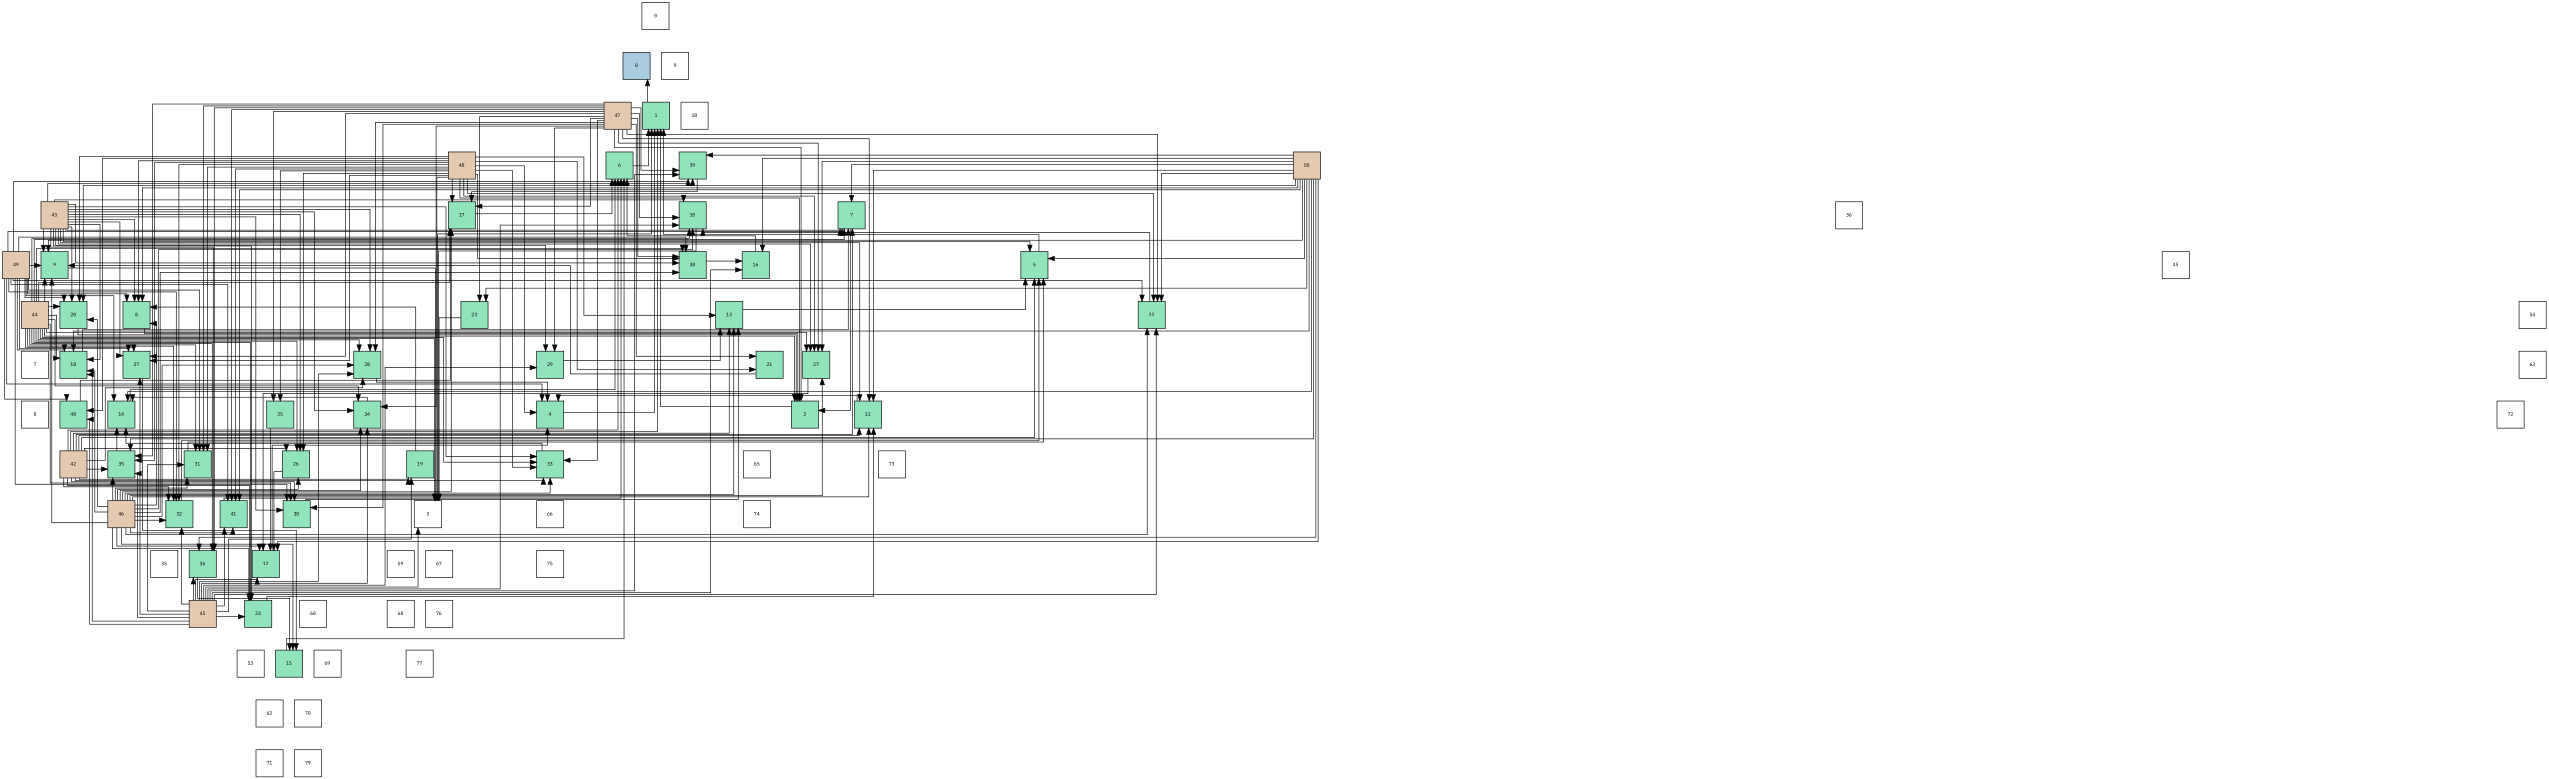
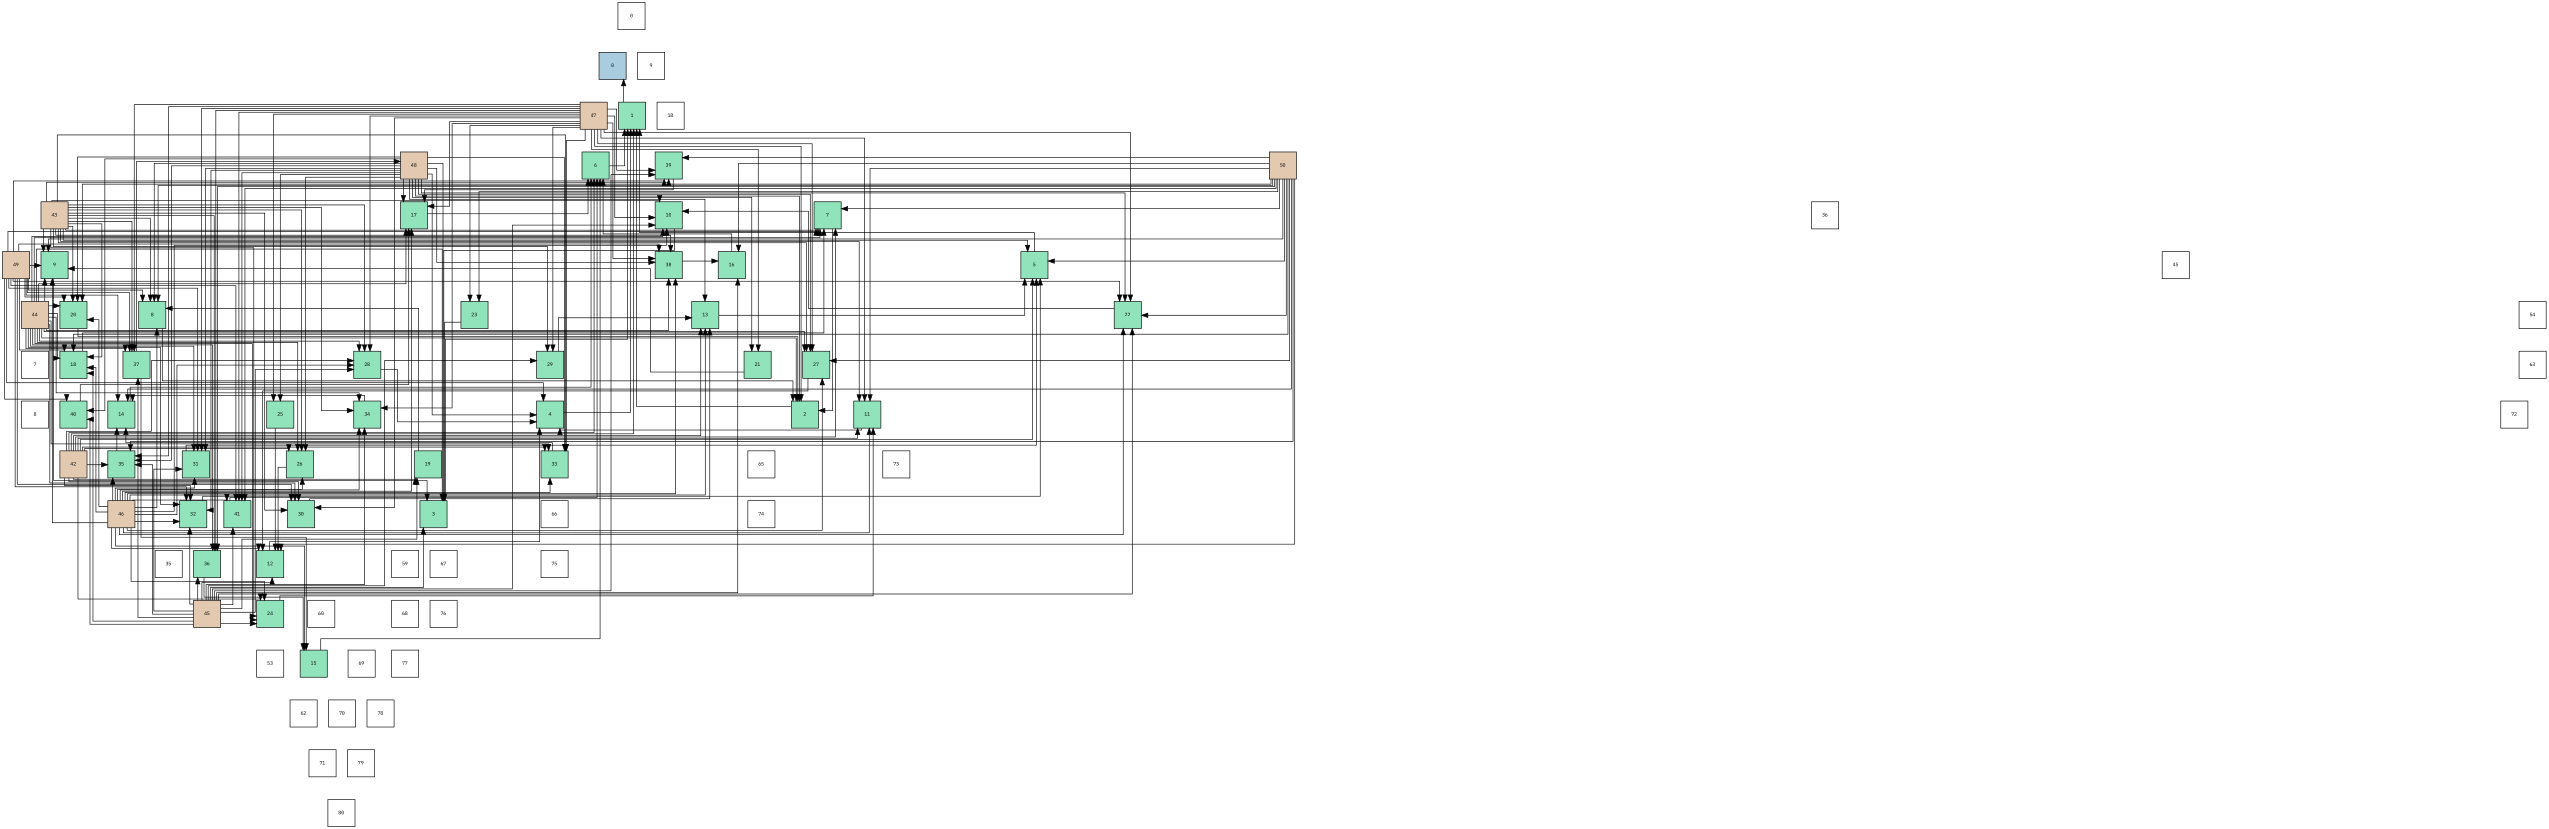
  digraph {
    fontname="IBM Plex Mono"
    rank=same
    rankdir=TB
    splines=ortho
    node [fillcolor="#91e3bb" fixedsize=true fontname="IBM Plex Mono" fontsize=8 shape=square style=filled]
    edge [constraint=false fontname="IBM Plex Mono" style=vis]
    n1 [fillcolor="#ffffff" label=0 width=0.6]
    n2 [fillcolor="#a9ccde" label=0 width=0.6]
    n3 [fillcolor="#ffffff" label=9 width=0.6]
    n4 [fillcolor="#e3c9af" label=47 width=0.6]
    n5 [label=1 width=0.6]
    n6 [fillcolor="#ffffff" label=18 width=0.6]
    n7 [fillcolor="#e3c9af" label=48 width=0.6]
    n8 [label=6 width=0.6]
    n9 [label=17 width=0.6]
    n10 [label=39 width=0.6]
    n11 [label=10 width=0.6]
    n12 [label=38 width=0.6]
    n13 [label=37 width=0.6]
    n14 [label=35 width=0.6]
    n15 [label=23 width=0.6]
    n16 [label=28 width=0.6]
    n17 [label=25 width=0.6]
    n18 [label=31 width=0.6]
    n19 [label=29 width=0.6]
    n20 [label=34 width=0.6]
    n21 [label=41 width=0.6]
    n22 [label=36 width=0.6]
    n23 [label=22 width=0.6]
    n24 [label=21 width=0.6]
    n25 [label=30 width=0.6]
    n26 [label=27 width=0.6]
    n27 [label=2 width=0.6]
    n28 [label=33 width=0.6]
    n29 [label=11 width=0.6]
    n30 [fillcolor="#e3c9af" label=43 width=0.6]
    n31 [label=20 width=0.6]
    n32 [label=40 width=0.6]
    n33 [label=8 width=0.6]
    n34 [label=32 width=0.6]
    n35 [label=13 width=0.6]
    n36 [label=26 width=0.6]
    n37 [label=4 width=0.6]
-   n38 [fillcolor="#ffffff" label=3 width=0.6]
+   n38 [label=3 width=0.6]
    n39 [label=9 width=0.6]
    n40 [label=7 width=0.6]
    n41 [label=16 width=0.6]
    n42 [label=14 width=0.6]
    n43 [label=15 width=0.6]
    n44 [fillcolor="#e3c9af" label=46 width=0.6]
    n45 [label=12 width=0.6]
    n46 [label=5 width=0.6]
    n47 [label=19 width=0.6]
    n48 [label=24 width=0.6]
    n49 [fillcolor="#e3c9af" label=45 width=0.6]
    n50 [fillcolor="#ffffff" label=59 width=0.6]
    n51 [fillcolor="#ffffff" label=65 width=0.6]
    n52 [fillcolor="#ffffff" label=66 width=0.6]
    n53 [fillcolor="#ffffff" label=73 width=0.6]
    n54 [fillcolor="#e3c9af" label=49 width=0.6]
    n55 [label=18 width=0.6]
    n56 [fillcolor="#e3c9af" label=42 width=0.6]
    n57 [fillcolor="#ffffff" label=35 width=0.6]
    n58 [fillcolor="#ffffff" label=67 width=0.6]
    n59 [fillcolor="#e3c9af" label=44 width=0.6]
    n60 [fillcolor="#ffffff" label=53 width=0.6]
    n61 [fillcolor="#ffffff" label=7 width=0.6]
    n62 [fillcolor="#ffffff" label=8 width=0.6]
    n63 [fillcolor="#e3c9af" label=50 width=0.6]
    n64 [fillcolor="#ffffff" label=36 width=0.6]
    n65 [fillcolor="#ffffff" label=62 width=0.6]
    n66 [fillcolor="#ffffff" label=70 width=0.6]
    n67 [fillcolor="#ffffff" label=60 width=0.6]
    n68 [fillcolor="#ffffff" label=45 width=0.6]
    n69 [fillcolor="#ffffff" label=54 width=0.6]
    n70 [fillcolor="#ffffff" label=63 width=0.6]
    n71 [fillcolor="#ffffff" label=68 width=0.6]
    n72 [fillcolor="#ffffff" label=69 width=0.6]
    n73 [fillcolor="#ffffff" label=71 width=0.6]
    n74 [fillcolor="#ffffff" label=72 width=0.6]
    n75 [fillcolor="#ffffff" label=74 width=0.6]
    n76 [fillcolor="#ffffff" label=75 width=0.6]
    n77 [fillcolor="#ffffff" label=76 width=0.6]
    n78 [fillcolor="#ffffff" label=77 width=0.6]
+   n79 [fillcolor="#ffffff" label=78 width=0.6]
    n80 [fillcolor="#ffffff" label=79 width=0.6]
+   n81 [fillcolor="#ffffff" label=80 width=0.6]
    n1 -> n2 [constraint=true style=invis]
    n1 -> n3 [constraint=true style=invis]
    n2 -> n4 [constraint=true style=invis]
    n2 -> n5 [constraint=true style=invis]
    n3 -> n5 [constraint=true style=invis]
    n3 -> n6 [constraint=true style=invis]
    n4 -> n7 [constraint=true style=invis]
    n4 -> n8 [constraint=true style=invis]
    n4 -> n9
    n4 -> n10
    n4 -> n11
    n4 -> n12
    n4 -> n13
    n4 -> n14
    n4 -> n15
    n4 -> n16
    n4 -> n17
    n4 -> n18
    n4 -> n19
    n4 -> n20
    n4 -> n21
    n4 -> n22
    n4 -> n23
    n4 -> n24
    n4 -> n25
    n4 -> n26
    n4 -> n27
    n4 -> n28
    n4 -> n29
    n5 -> n2
    n5 -> n8 [constraint=true style=invis]
    n5 -> n10 [constraint=true style=invis]
    n6 -> n10 [constraint=true style=invis]
    n6 -> n63 [constraint=true style=invis]
    n7 -> n9
    n7 -> n9 [constraint=true style=invis]
    n7 -> n12
-   n7 -> n13
+   n13 -> n7
    n7 -> n14
    n7 -> n17
    n7 -> n18
    n7 -> n21
    n7 -> n23
    n7 -> n24
    n7 -> n26
    n7 -> n27
    n7 -> n28
    n7 -> n30 [constraint=true style=invis]
    n7 -> n31
    n7 -> n32
    n7 -> n33
    n7 -> n34
    n7 -> n35
    n7 -> n36
    n7 -> n37
    n7 -> n38
    n8 -> n5
    n8 -> n9 [constraint=true style=invis]
    n8 -> n11 [constraint=true style=invis]
    n9 -> n8
    n9 -> n12 [constraint=true style=invis]
    n9 -> n39 [constraint=true style=invis]
    n10 -> n9
    n10 -> n11 [constraint=true style=invis]
    n10 -> n40 [constraint=true style=invis]
    n11 -> n12 [constraint=true style=invis]
    n11 -> n38
    n11 -> n41 [constraint=true style=invis]
    n12 -> n15 [constraint=true style=invis]
    n12 -> n33 [constraint=true style=invis]
    n12 -> n41
    n13 -> n17 [constraint=true style=invis]
    n13 -> n42 [constraint=true style=invis]
    n13 -> n43
    n14 -> n34 [constraint=true style=invis]
    n14 -> n42
    n14 -> n44 [constraint=true style=invis]
    n15 -> n16 [constraint=true style=invis]
    n15 -> n19 [constraint=true style=invis]
    n15 -> n38
    n16 -> n17 [constraint=true style=invis]
    n16 -> n20 [constraint=true style=invis]
    n16 -> n37
    n17 -> n18 [constraint=true style=invis]
    n17 -> n36 [constraint=true style=invis]
    n17 -> n45
    n18 -> n21 [constraint=true style=invis]
    n18 -> n34 [constraint=true style=invis]
    n18 -> n46
    n19 -> n20 [constraint=true style=invis]
    n19 -> n35
    n19 -> n37 [constraint=true style=invis]
    n20 -> n36 [constraint=true style=invis]
    n20 -> n42
    n20 -> n47 [constraint=true style=invis]
    n21 -> n8
    n21 -> n22 [constraint=true style=invis]
    n21 -> n45 [constraint=true style=invis]
    n22 -> n43
    n22 -> n48 [constraint=true style=invis]
    n22 -> n49 [constraint=true style=invis]
    n23 -> n11
    n23 -> n24 [constraint=true style=invis]
    n23 -> n26 [constraint=true style=invis]
    n24 -> n27 [constraint=true style=invis]
    n24 -> n37 [constraint=true style=invis]
    n24 -> n39
    n25 -> n35
    n25 -> n45 [constraint=true style=invis]
    n25 -> n50 [constraint=true style=invis]
    n26 -> n27 [constraint=true style=invis]
    n26 -> n29 [constraint=true style=invis]
    n26 -> n45
    n27 -> n5
    n27 -> n28 [constraint=true style=invis]
    n27 -> n51 [constraint=true style=invis]
    n28 -> n38 [constraint=true style=invis]
    n28 -> n42
    n28 -> n52 [constraint=true style=invis]
    n29 -> n37
    n29 -> n51 [constraint=true style=invis]
    n29 -> n53 [constraint=true style=invis]
    n30 -> n10
    n30 -> n11
    n30 -> n12
    n30 -> n13
    n30 -> n16
    n30 -> n19
    n30 -> n20
    n30 -> n22
    n30 -> n25
    n30 -> n26
    n30 -> n28
    n30 -> n29
    n30 -> n31
    n30 -> n33
    n30 -> n36
    n30 -> n39
    n30 -> n39 [constraint=true style=invis]
    n30 -> n40
    n30 -> n46
    n30 -> n48
    n30 -> n54 [constraint=true style=invis]
    n30 -> n55
    n31 -> n13 [constraint=true style=invis]
    n31 -> n27
    n31 -> n55 [constraint=true style=invis]
    n32 -> n9
    n32 -> n14 [constraint=true style=invis]
    n32 -> n56 [constraint=true style=invis]
    n33 -> n13 [constraint=true style=invis]
    n33 -> n16 [constraint=true style=invis]
    n33 -> n27
    n34 -> n22 [constraint=true style=invis]
    n34 -> n46
    n34 -> n57 [constraint=true style=invis]
    n35 -> n19 [constraint=true style=invis]
    n35 -> n24 [constraint=true style=invis]
    n35 -> n46
    n36 -> n21 [constraint=true style=invis]
    n36 -> n25 [constraint=true style=invis]
    n36 -> n45
    n37 -> n5
    n37 -> n28 [constraint=true style=invis]
    n37 -> n47 [constraint=true style=invis]
    n38 -> n5
    n38 -> n50 [constraint=true style=invis]
    n38 -> n58 [constraint=true style=invis]
    n39 -> n31 [constraint=true style=invis]
    n39 -> n33 [constraint=true style=invis]
    n39 -> n38
    n40 -> n27
    n40 -> n41 [constraint=true style=invis]
    n40 -> n46 [constraint=true style=invis]
    n41 -> n8
    n41 -> n15 [constraint=true style=invis]
    n41 -> n35 [constraint=true style=invis]
    n42 -> n8
    n42 -> n14 [constraint=true style=invis]
    n42 -> n18 [constraint=true style=invis]
    n43 -> n8
    n43 -> n65 [constraint=true style=invis]
    n43 -> n66 [constraint=true style=invis]
    n44 -> n9
    n44 -> n11
    n44 -> n12
    n44 -> n14
    n44 -> n16
    n44 -> n18
    n44 -> n20
    n44 -> n21
    n44 -> n23
    n44 -> n26
    n44 -> n28
    n44 -> n29
    n44 -> n31
    n44 -> n33
    n44 -> n34
    n44 -> n35
    n44 -> n36
    n44 -> n39
    n44 -> n43
    n44 -> n45
    n44 -> n48
    n44 -> n55
    n44 -> n57 [constraint=true style=invis]
    n45 -> n37
    n45 -> n48 [constraint=true style=invis]
    n45 -> n67 [constraint=true style=invis]
    n46 -> n5
    n46 -> n23 [constraint=true style=invis]
    n46 -> n35 [constraint=true style=invis]
    n47 -> n25 [constraint=true style=invis]
    n47 -> n33
    n47 -> n38 [constraint=true style=invis]
    n48 -> n29
    n48 -> n43 [constraint=true style=invis]
    n48 -> n60 [constraint=true style=invis]
    n49 -> n10
    n49 -> n11
    n49 -> n13
    n49 -> n14
    n49 -> n16
    n49 -> n18
    n49 -> n19
    n49 -> n20
    n49 -> n21
    n49 -> n22
    n49 -> n23
    n49 -> n32
    n49 -> n34
    n49 -> n38
    n49 -> n41
    n49 -> n45
    n49 -> n47
    n49 -> n48
    n49 -> n55
    n49 -> n60 [constraint=true style=invis]
    n50 -> n67 [constraint=true style=invis]
    n50 -> n71 [constraint=true style=invis]
    n51 -> n52 [constraint=true style=invis]
    n51 -> n75 [constraint=true style=invis]
    n52 -> n58 [constraint=true style=invis]
    n52 -> n76 [constraint=true style=invis]
    n53 -> n75 [constraint=true style=invis]
    n54 -> n10
    n54 -> n12
    n54 -> n13
    n54 -> n18
    n54 -> n21
    n54 -> n23
    n54 -> n25
    n54 -> n31
    n54 -> n31 [constraint=true style=invis]
    n54 -> n32
    n54 -> n33
    n54 -> n34
    n54 -> n37
    n54 -> n39
    n54 -> n40
    n54 -> n42
    n54 -> n55
    n54 -> n59 [constraint=true style=invis]
    n55 -> n32 [constraint=true style=invis]
    n55 -> n40
    n55 -> n42 [constraint=true style=invis]
    n56 -> n5
    n56 -> n8
    n56 -> n14
    n56 -> n16
    n56 -> n25
    n56 -> n28
    n56 -> n29
    n56 -> n34
    n56 -> n35
    n56 -> n36
    n56 -> n40
    n56 -> n44 [constraint=true style=invis]
    n56 -> n46
    n56 -> n47
    n56 -> n48
    n57 -> n49 [constraint=true style=invis]
    n58 -> n71 [constraint=true style=invis]
    n58 -> n77 [constraint=true style=invis]
    n59 -> n9
    n59 -> n11
    n59 -> n12
    n59 -> n13
    n59 -> n16
    n59 -> n18
    n59 -> n20
    n59 -> n22
    n59 -> n25
    n59 -> n26
    n59 -> n27
    n59 -> n28
    n59 -> n31
    n59 -> n34
    n59 -> n36
    n59 -> n38
    n59 -> n39
    n59 -> n40
    n59 -> n48
    n59 -> n55
    n59 -> n55 [constraint=true style=invis]
    n59 -> n61 [constraint=true style=invis]
    n60 -> n65 [constraint=true style=invis]
    n61 -> n32 [constraint=true style=invis]
    n61 -> n62 [constraint=true style=invis]
    n62 -> n56 [constraint=true style=invis]
    n63 -> n10
    n63 -> n14
    n63 -> n15
    n63 -> n21
    n63 -> n22
    n63 -> n23
    n63 -> n26
    n63 -> n29
    n63 -> n31
    n63 -> n33
    n63 -> n39
    n63 -> n40
    n63 -> n40 [constraint=true style=invis]
    n63 -> n41
    n63 -> n42
    n63 -> n45
    n63 -> n46
    n63 -> n55
    n63 -> n64 [constraint=true style=invis]
    n64 -> n46 [constraint=true style=invis]
    n64 -> n68 [constraint=true style=invis]
    n65 -> n73 [constraint=true style=invis]
    n66 -> n73 [constraint=true style=invis]
    n66 -> n80 [constraint=true style=invis]
    n67 -> n43 [constraint=true style=invis]
    n67 -> n72 [constraint=true style=invis]
    n68 -> n23 [constraint=true style=invis]
    n68 -> n69 [constraint=true style=invis]
    n69 -> n26 [constraint=true style=invis]
    n69 -> n70 [constraint=true style=invis]
    n70 -> n29 [constraint=true style=invis]
    n70 -> n74 [constraint=true style=invis]
    n71 -> n72 [constraint=true style=invis]
    n71 -> n78 [constraint=true style=invis]
    n72 -> n66 [constraint=true style=invis]
+   n72 -> n79 [constraint=true style=invis]
+   n73 -> n81 [constraint=true style=invis]
    n74 -> n53 [constraint=true style=invis]
    n75 -> n76 [constraint=true style=invis]
    n76 -> n77 [constraint=true style=invis]
    n77 -> n78 [constraint=true style=invis]
+   n78 -> n79 [constraint=true style=invis]
+   n79 -> n80 [constraint=true style=invis]
+   n80 -> n81 [constraint=true style=invis]
  }
